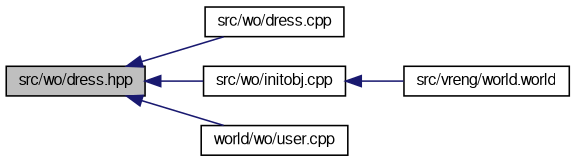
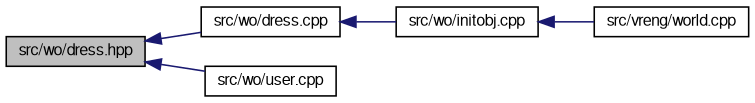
  digraph {
    rankdir=LR
    node [color=black fontname=FreeSans fontsize=10 shape=record]
    edge [color=midnightblue dir=back fontname=FreeSans fontsize=10 labelfontname=FreeSans labelfontsize=10 style=solid]
    n1 [fillcolor=grey75 fontcolor=black height=0.2 label="src/wo/dress.hpp" style=filled width=0.4]
    n2 [height=0.2 label="src/wo/dress.cpp" width=0.4]
    n3 [height=0.2 label="src/wo/initobj.cpp" width=0.4]
-   n4 [height=0.2 label="world/wo/user.cpp" width=0.4]
-   n5 [height=0.2 label="src/vreng/world.world" width=0.4]
+   n4 [height=0.2 label="src/wo/user.cpp" width=0.4]
+   n5 [height=0.2 label="src/vreng/world.cpp" width=0.4]
    n1 -> n2
-   n1 -> n3
+   n2 -> n3
    n1 -> n4
    n3 -> n5
  }
